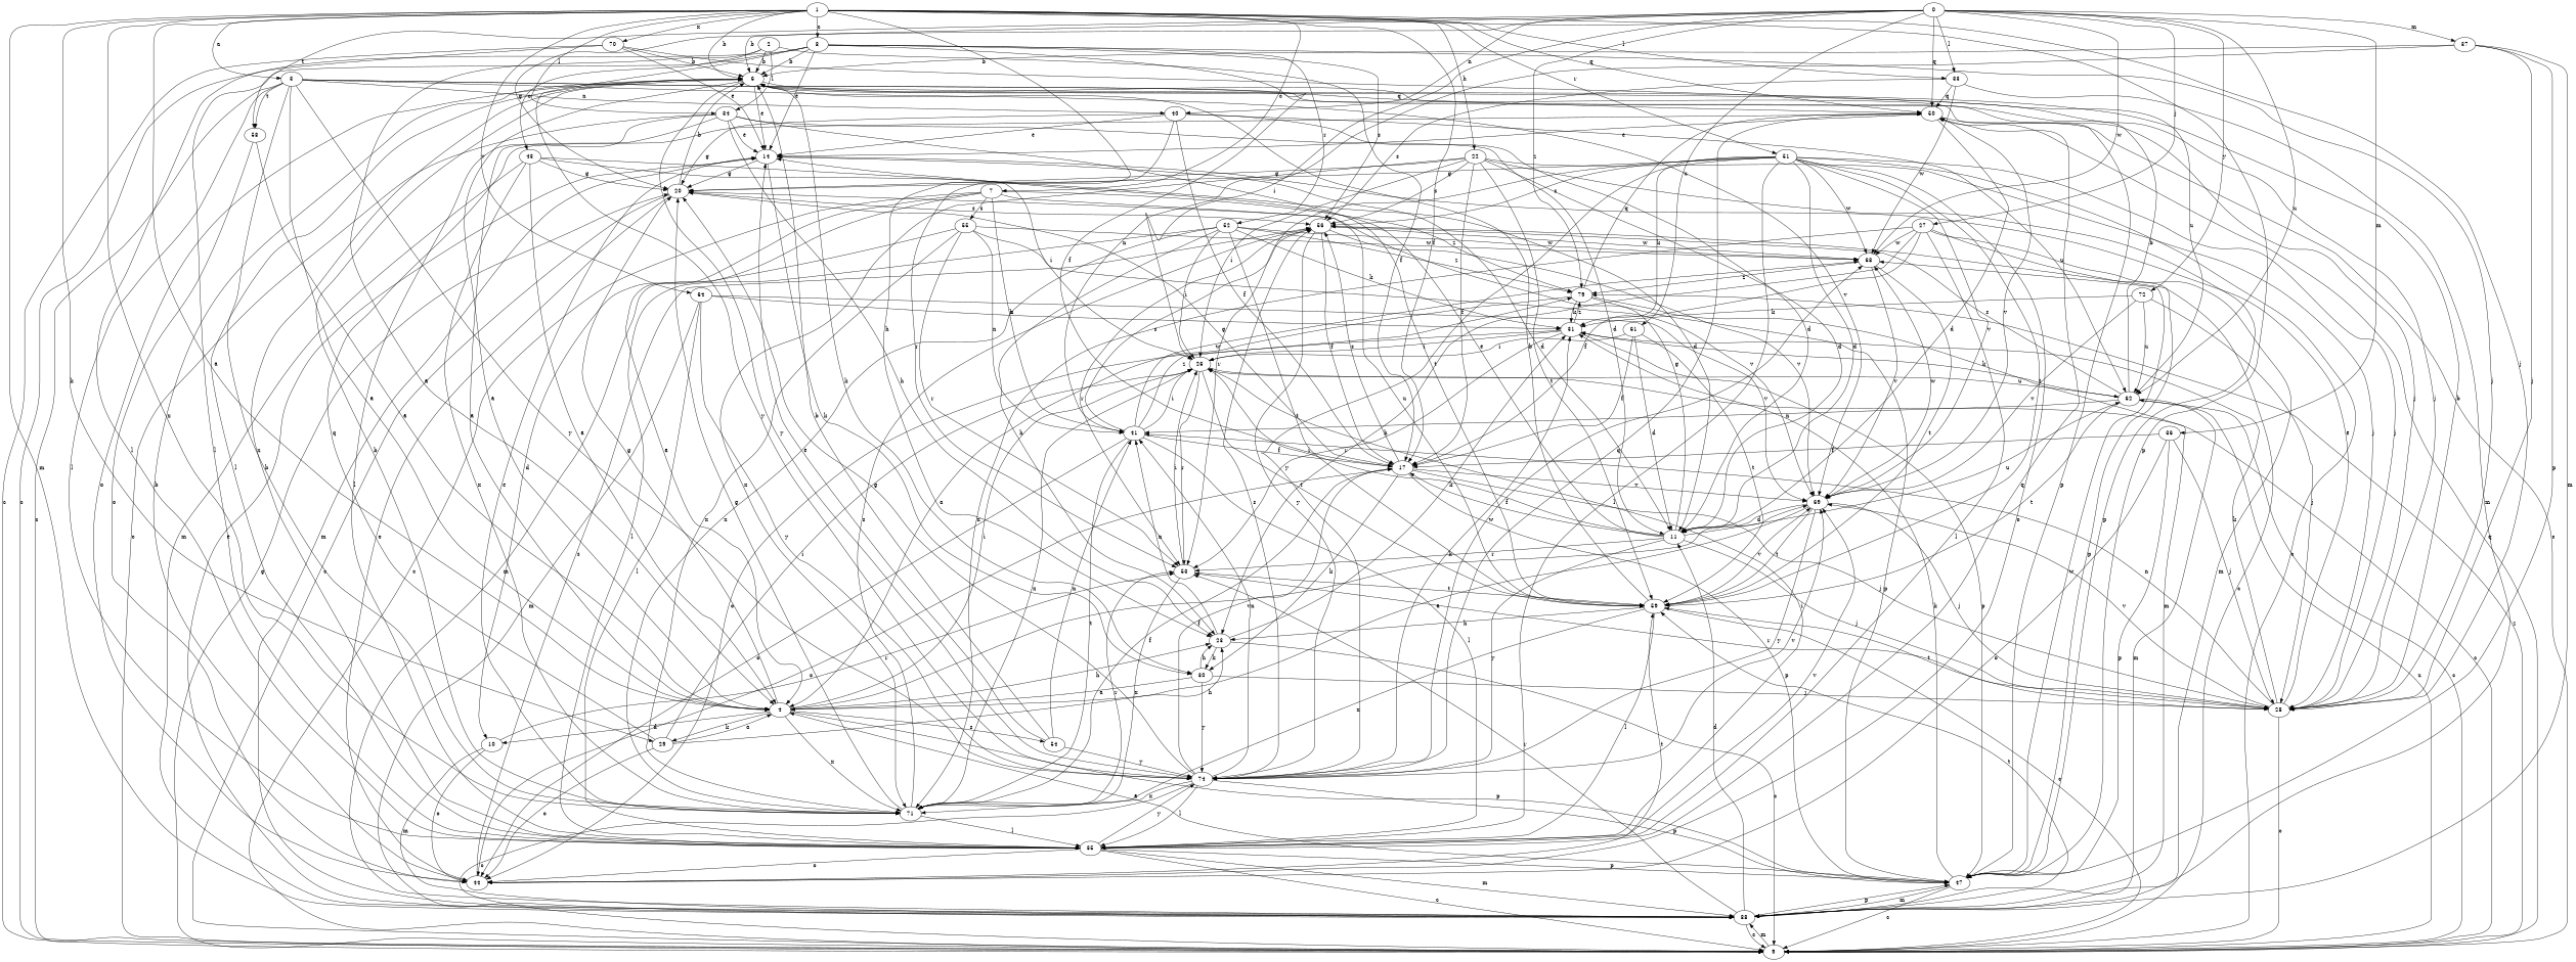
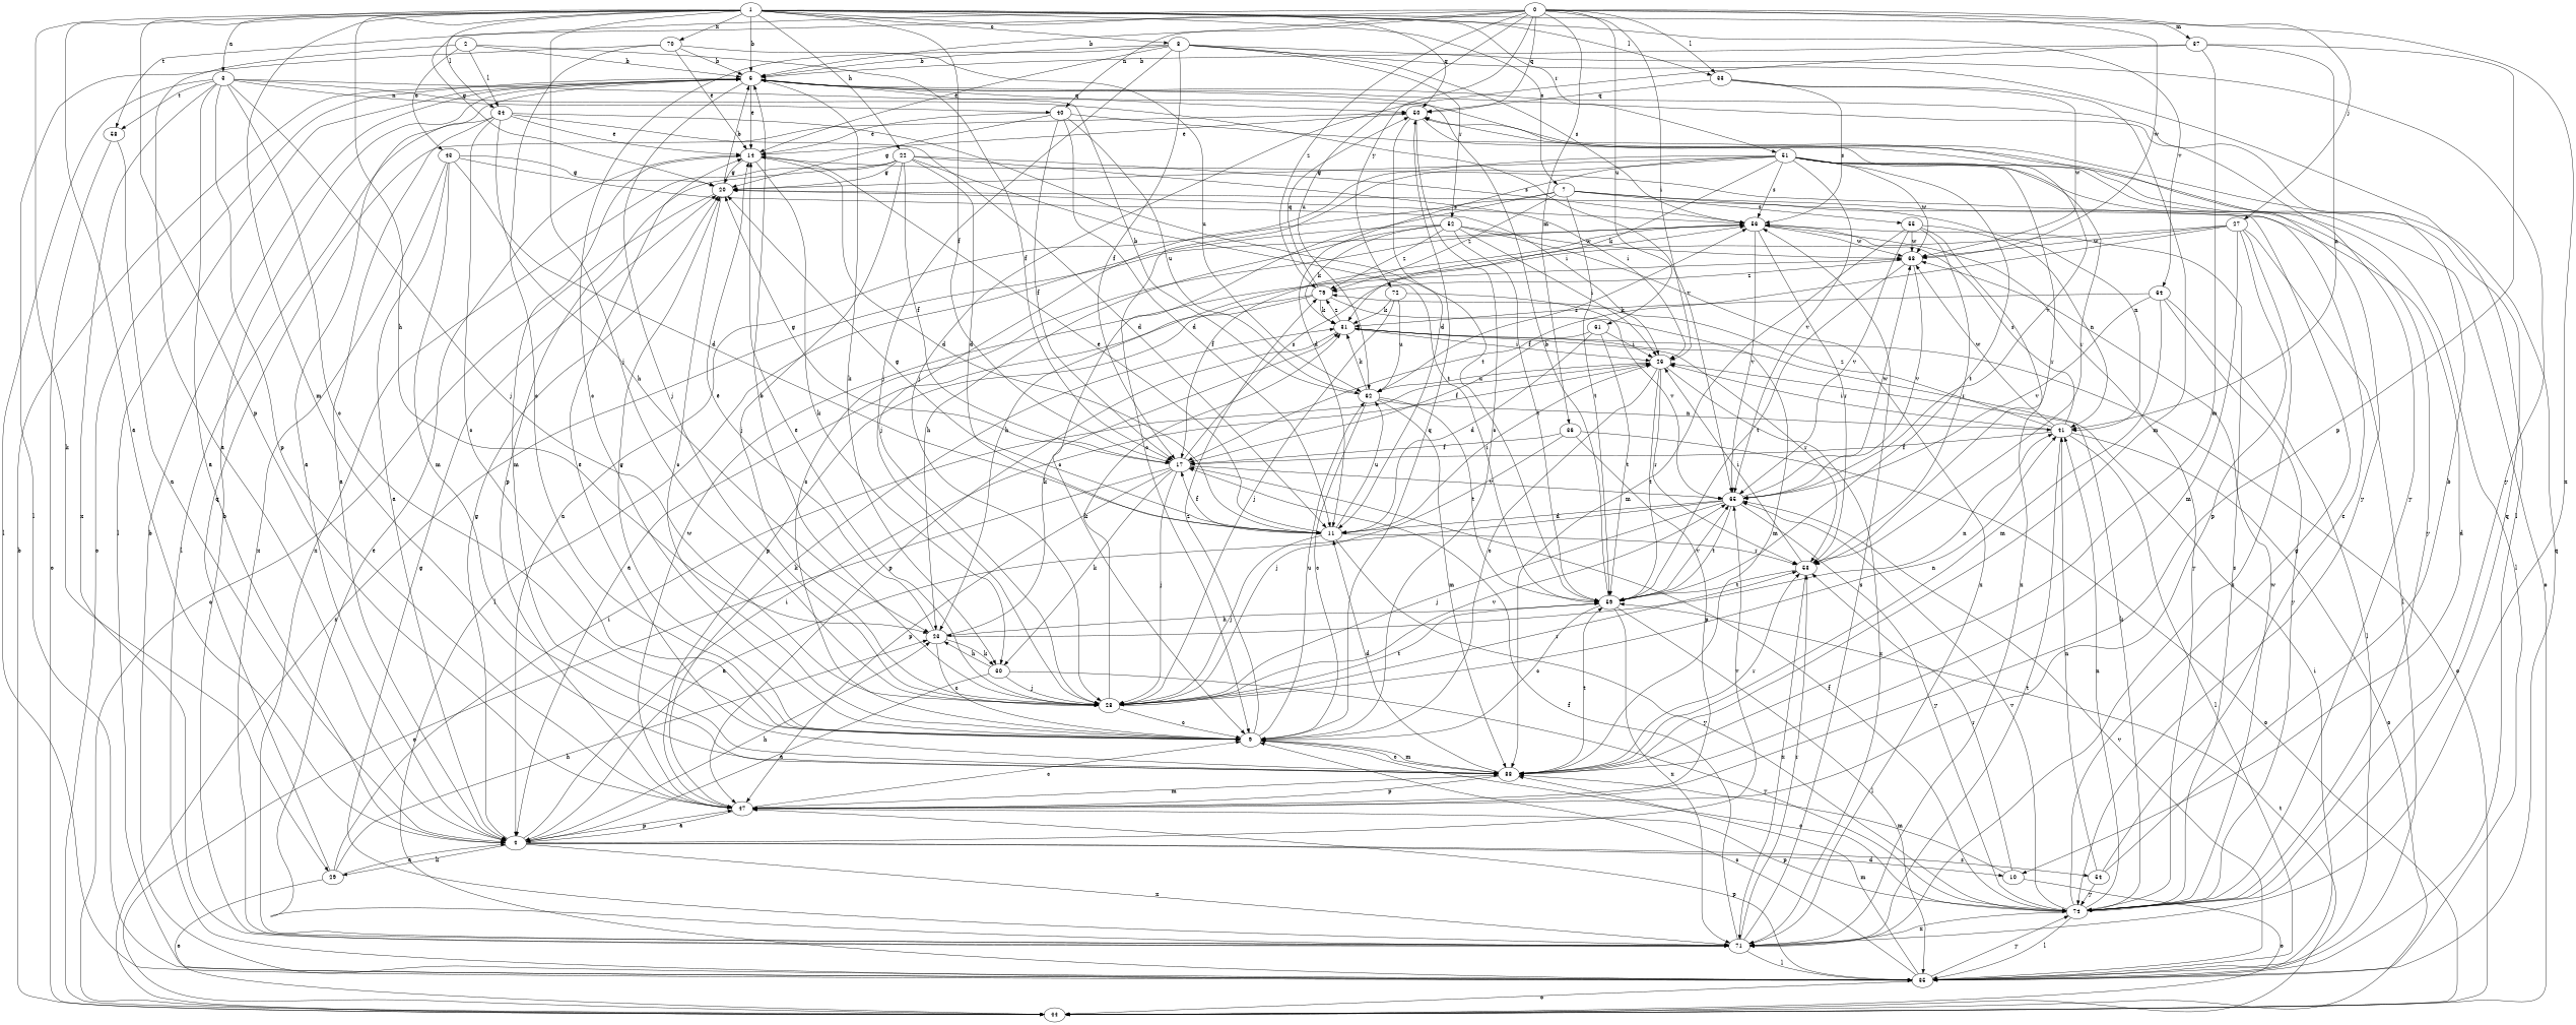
  strict digraph {
    0
    6
    20
    26
    27
    33
    36
    37
    40
    50
    58
    61
    62
    68
    72
    79
    4
    28
    35
    74
    14
    30
    44
    9
    56
    71
    59
    53
    17
    23
    n31 [label=88]
    47
    41
    11
-   65 [label=69]
+   65
    31
    1
    3
    7
    8
    22
    29
    34
    51
    64
    70
    10
    54
    55
    52
    2
    43
    0 -> 6 [label=b]
    0 -> 20 [label=g]
    0 -> 26 [label=i]
    0 -> 27 [label=j]
    0 -> 33 [label=l]
    0 -> 36 [label=m]
    0 -> 37 [label=m]
    0 -> 40 [label=n]
    0 -> 50 [label=q]
    0 -> 58 [label=t]
    0 -> 61 [label=u]
    0 -> 62 [label=u]
    0 -> 68 [label=w]
    0 -> 72 [label=y]
    0 -> 79 [label=z]
    6 -> 50 [label=q]
    6 -> 4 [label=a]
    6 -> 28 [label=j]
    6 -> 35 [label=l]
    6 -> 74 [label=y]
    6 -> 14 [label=e]
    6 -> 30 [label=k]
    6 -> 44 [label=o]
    20 -> 6 [label=b]
    20 -> 44 [label=o]
    20 -> 9 [label=c]
    20 -> 56 [label=s]
    26 -> 62 [label=u]
    26 -> 9 [label=c]
    26 -> 71 [label=x]
    26 -> 59 [label=t]
    26 -> 53 [label=r]
    27 -> 68 [label=w]
    27 -> 35 [label=l]
    27 -> 71 [label=x]
    27 -> 17 [label=f]
    27 -> 23 [label=h]
    27 -> n31 [label=m]
    27 -> 47 [label=p]
    33 -> 50 [label=q]
    33 -> 68 [label=w]
    33 -> 56 [label=s]
    33 -> n31 [label=m]
    36 -> 28 [label=j]
    36 -> 44 [label=o]
    36 -> 17 [label=f]
    36 -> 47 [label=p]
    37 -> 6 [label=b]
    37 -> 28 [label=j]
    37 -> n31 [label=m]
    37 -> 47 [label=p]
    37 -> 41 [label=n]
    40 -> 20 [label=g]
    40 -> 62 [label=u]
    40 -> 14 [label=e]
    40 -> 53 [label=r]
    40 -> 17 [label=f]
    40 -> 11 [label=d]
    50 -> 14 [label=e]
    50 -> 9 [label=c]
    50 -> 11 [label=d]
    50 -> 65 [label=v]
    58 -> 4 [label=a]
    58 -> 44 [label=o]
    61 -> 26 [label=i]
    61 -> 59 [label=t]
    61 -> 17 [label=f]
    61 -> 11 [label=d]
    62 -> 6 [label=b]
    62 -> 9 [label=c]
    62 -> 56 [label=s]
    62 -> 59 [label=t]
    62 -> n31 [label=m]
    62 -> 41 [label=n]
    62 -> 31 [label=k]
    68 -> 79 [label=z]
    68 -> 59 [label=t]
    68 -> 65 [label=v]
    72 -> 62 [label=u]
    72 -> 28 [label=j]
    72 -> 65 [label=v]
    72 -> 31 [label=k]
    79 -> 50 [label=q]
    79 -> 4 [label=a]
    79 -> n31 [label=m]
    79 -> 47 [label=p]
    79 -> 31 [label=k]
    4 -> 20 [label=g]
    4 -> 26 [label=i]
    4 -> 71 [label=x]
    4 -> 23 [label=h]
    4 -> 47 [label=p]
    4 -> 65 [label=v]
    4 -> 29 [label=k]
    4 -> 10 [label=d]
    4 -> 54 [label=s]
    28 -> 6 [label=b]
    28 -> 14 [label=e]
    28 -> 9 [label=c]
    28 -> 59 [label=t]
    28 -> 53 [label=r]
    28 -> 41 [label=n]
    28 -> 65 [label=v]
    28 -> 31 [label=k]
    35 -> 6 [label=b]
    35 -> 26 [label=i]
    35 -> 50 [label=q]
    35 -> 74 [label=y]
    35 -> 44 [label=o]
    35 -> 9 [label=c]
    35 -> n31 [label=m]
    35 -> 47 [label=p]
    35 -> 65 [label=v]
    74 -> 20 [label=g]
    74 -> 50 [label=q]
    74 -> 68 [label=w]
    74 -> 35 [label=l]
    74 -> 9 [label=c]
    74 -> 56 [label=s]
    74 -> 71 [label=x]
    74 -> 17 [label=f]
    74 -> 47 [label=p]
    74 -> 41 [label=n]
    74 -> 65 [label=v]
    74 -> 31 [label=k]
    14 -> 20 [label=g]
    14 -> 30 [label=k]
    14 -> n31 [label=m]
    14 -> 11 [label=d]
    30 -> 4 [label=a]
    30 -> 28 [label=j]
    30 -> 74 [label=y]
    30 -> 23 [label=h]
    44 -> 6 [label=b]
    44 -> 56 [label=s]
    44 -> 59 [label=t]
    9 -> 20 [label=g]
    9 -> 50 [label=q]
    9 -> 62 [label=u]
    9 -> 79 [label=z]
    9 -> n31 [label=m]
    56 -> 68 [label=w]
    56 -> 74 [label=y]
    56 -> 9 [label=c]
    56 -> 53 [label=r]
    56 -> 17 [label=f]
    56 -> 65 [label=v]
    71 -> 6 [label=b]
    71 -> 20 [label=g]
    71 -> 35 [label=l]
    71 -> 14 [label=e]
    71 -> 56 [label=s]
    71 -> 53 [label=r]
    71 -> 17 [label=f]
    59 -> 6 [label=b]
    59 -> 35 [label=l]
    59 -> 9 [label=c]
    59 -> 71 [label=x]
    59 -> 23 [label=h]
    59 -> 65 [label=v]
    53 -> 26 [label=i]
    53 -> 71 [label=x]
    53 -> 59 [label=t]
    17 -> 20 [label=g]
    17 -> 28 [label=j]
    17 -> 30 [label=k]
    17 -> 44 [label=o]
    17 -> 56 [label=s]
    17 -> 47 [label=p]
    17 -> 65 [label=v]
+   23 -> 14 [label=e]
    23 -> 30 [label=k]
    23 -> 9 [label=c]
    23 -> 41 [label=n]
    23 -> 31 [label=k]
    n31 -> 14 [label=e]
    n31 -> 9 [label=c]
    n31 -> 59 [label=t]
    n31 -> 53 [label=r]
    n31 -> 47 [label=p]
    n31 -> 11 [label=d]
    47 -> 68 [label=w]
    47 -> 4 [label=a]
    47 -> 9 [label=c]
    47 -> n31 [label=m]
    47 -> 31 [label=k]
    41 -> 26 [label=i]
    41 -> 68 [label=w]
    41 -> 79 [label=z]
    41 -> 35 [label=l]
    41 -> 44 [label=o]
    41 -> 56 [label=s]
    41 -> 71 [label=t]
    41 -> 17 [label=f]
    11 -> 20 [label=g]
    11 -> 26 [label=i]
    11 -> 62 [label=u]
    11 -> 28 [label=j]
    11 -> 74 [label=y]
    11 -> 14 [label=e]
    11 -> 53 [label=r]
    11 -> 17 [label=f]
    65 -> 68 [label=w]
    65 -> 4 [label=a]
    65 -> 28 [label=j]
    65 -> 74 [label=y]
    65 -> 59 [label=t]
    65 -> 11 [label=d]
    31 -> 26 [label=i]
    31 -> 79 [label=z]
    31 -> 44 [label=o]
    31 -> 53 [label=r]
    31 -> 47 [label=p]
    1 -> 6 [label=b]
    1 -> 33 [label=l]
    1 -> 50 [label=q]
    1 -> 4 [label=a]
    1 -> 28 [label=j]
    1 -> 71 [label=x]
    1 -> 17 [label=f]
    1 -> 23 [label=h]
    1 -> n31 [label=m]
    1 -> 47 [label=p]
    1 -> 3 [label=a]
    1 -> 7 [label=c]
    1 -> 8 [label=c]
    1 -> 22 [label=h]
    1 -> 29 [label=k]
    1 -> 34 [label=l]
    1 -> 51 [label=r]
    1 -> 64 [label=v]
    1 -> 70 [label=x]
    3 -> 40 [label=n]
    3 -> 58 [label=t]
    3 -> 4 [label=a]
    3 -> 28 [label=j]
    3 -> 35 [label=l]
    3 -> 74 [label=y]
    3 -> 9 [label=c]
    3 -> 71 [label=x]
    3 -> 47 [label=p]
    3 -> 65 [label=v]
    7 -> 79 [label=z]
    7 -> 4 [label=a]
    7 -> 9 [label=c]
-   7 -> 59 [label=u]
+   7 -> 59 [label=t]
    7 -> 41 [label=n]
    7 -> 10 [label=d]
    7 -> 55 [label=s]
    8 -> 6 [label=b]
    8 -> 28 [label=j]
    8 -> 35 [label=l]
    8 -> 74 [label=y]
    8 -> 14 [label=e]
    8 -> 9 [label=c]
    8 -> 56 [label=s]
    8 -> 17 [label=f]
    8 -> 52 [label=r]
    22 -> 20 [label=g]
    22 -> 26 [label=i]
    22 -> 28 [label=j]
    22 -> 56 [label=s]
    22 -> 71 [label=x]
    22 -> 59 [label=t]
    22 -> 17 [label=f]
    22 -> 47 [label=p]
    22 -> 11 [label=d]
    29 -> 26 [label=i]
    29 -> 50 [label=q]
    29 -> 4 [label=a]
    29 -> 44 [label=o]
    29 -> 23 [label=h]
    34 -> 4 [label=a]
    34 -> 35 [label=l]
    34 -> 14 [label=e]
    34 -> 9 [label=c]
    34 -> 59 [label=t]
    34 -> 23 [label=h]
    34 -> 11 [label=d]
    51 -> 20 [label=g]
    51 -> 68 [label=w]
    51 -> 28 [label=j]
    51 -> 35 [label=l]
    51 -> 74 [label=y]
    51 -> 44 [label=o]
    51 -> 9 [label=c]
    51 -> 56 [label=s]
    51 -> 59 [label=t]
    51 -> 53 [label=r]
    51 -> 11 [label=d]
    51 -> 65 [label=v]
    51 -> 31 [label=k]
    64 -> 35 [label=l]
    64 -> 74 [label=y]
    64 -> n31 [label=m]
    64 -> 65 [label=v]
    64 -> 31 [label=k]
    70 -> 6 [label=b]
    70 -> 62 [label=u]
    70 -> 35 [label=l]
    70 -> 14 [label=e]
    70 -> 9 [label=c]
    10 -> 44 [label=o]
    10 -> 53 [label=r]
    10 -> n31 [label=m]
    54 -> 6 [label=b]
    54 -> 74 [label=y]
    54 -> 14 [label=e]
    54 -> 41 [label=n]
    55 -> 68 [label=w]
    55 -> 71 [label=x]
    55 -> 53 [label=r]
    55 -> n31 [label=m]
    55 -> 41 [label=n]
    55 -> 65 [label=v]
    52 -> 26 [label=i]
    52 -> 68 [label=w]
    52 -> 79 [label=z]
    52 -> 35 [label=l]
    52 -> 71 [label=x]
    52 -> 59 [label=t]
    52 -> 23 [label=h]
    52 -> 31 [label=k]
    2 -> 6 [label=b]
    2 -> 4 [label=a]
    2 -> 17 [label=f]
    2 -> 34 [label=l]
    2 -> 43 [label=o]
    43 -> 20 [label=g]
    43 -> 26 [label=i]
    43 -> 4 [label=a]
    43 -> 71 [label=x]
    43 -> n31 [label=m]
    43 -> 11 [label=d]
  }
